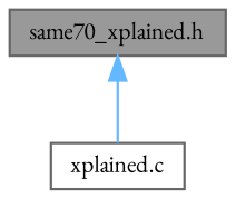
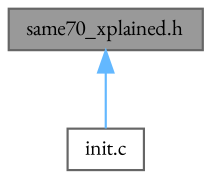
  digraph {
    fontname="EB Garamond"
    node [fontname="EB Garamond" fontsize=10 shape=box style=filled]
    n1 [color=gray40 fillcolor=grey60 fontcolor=black height=0.2 label="same70_xplained.h" width=0.4]
-   n2 [color=grey40 fillcolor=white height=0.2 label="xplained.c" width=0.4]
+   n2 [color=grey40 fillcolor=white height=0.2 label="init.c" width=0.4]
    n1 -> n2 [color=steelblue1 dir=back fontname="EB Garamond" fontsize=10 labelfontname=FreeSans labelfontsize=10 style=solid]
  }
